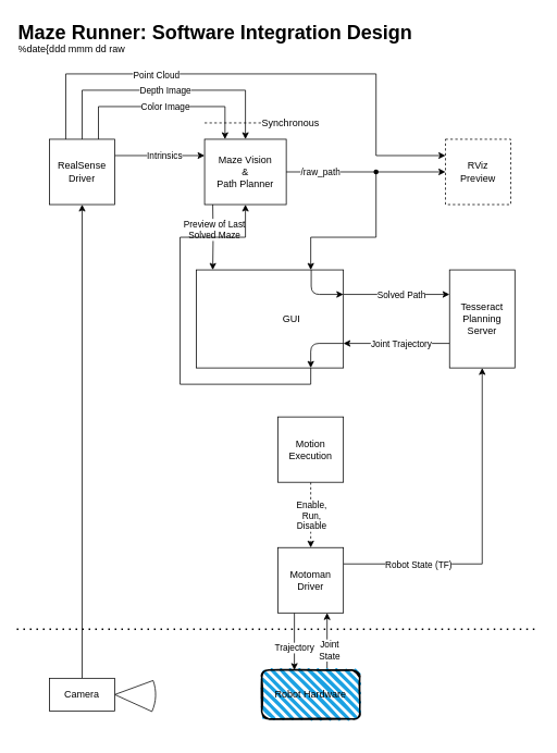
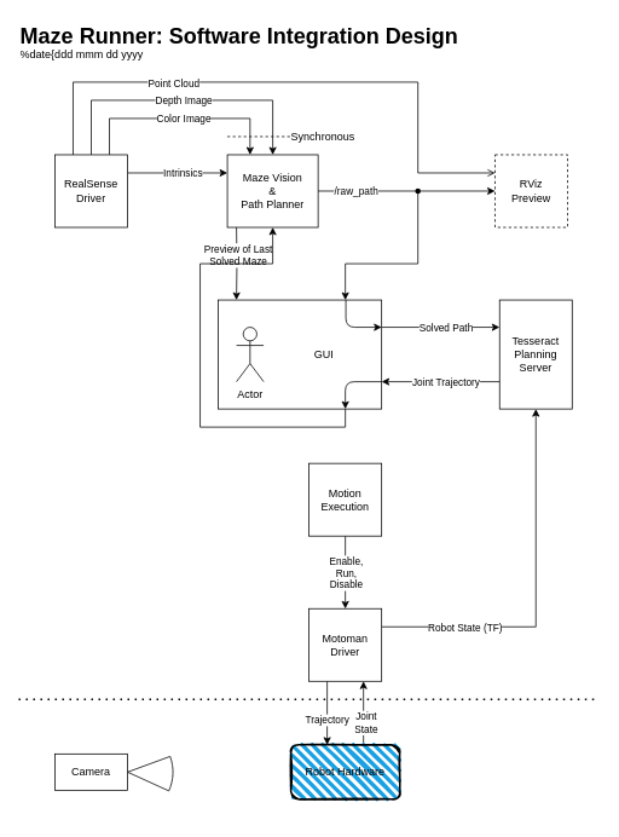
  <mxCell id="0" />
  <mxCell id="1" parent="0" />
  <mxCell id="2" style="edgeStyle=orthogonalEdgeStyle;rounded=0;orthogonalLoop=1;jettySize=auto;html=1;exitX=0.75;exitY=0;exitDx=0;exitDy=0;entryX=0.25;entryY=0;entryDx=0;entryDy=0;" parent="1" source="10" target="22" edge="1"><mxGeometry relative="1" as="geometry"><Array as="points"><mxPoint x="120" y="130" /><mxPoint x="275" y="130" /></Array></mxGeometry></mxCell>
  <mxCell id="3" value="Color Image" style="edgeLabel;html=1;align=center;verticalAlign=middle;resizable=0;points=[];" parent="2" vertex="1" connectable="0"><mxGeometry x="0.095" y="1" relative="1" as="geometry"><mxPoint x="-8" as="offset" /></mxGeometry></mxCell>
  <mxCell id="4" style="edgeStyle=orthogonalEdgeStyle;rounded=0;orthogonalLoop=1;jettySize=auto;html=1;exitX=0.5;exitY=0;exitDx=0;exitDy=0;entryX=0.5;entryY=0;entryDx=0;entryDy=0;" parent="1" source="10" target="22" edge="1"><mxGeometry relative="1" as="geometry"><Array as="points"><mxPoint x="100" y="110" /><mxPoint x="300" y="110" /></Array></mxGeometry></mxCell>
  <mxCell id="5" value="Depth Image" style="edgeLabel;html=1;align=center;verticalAlign=middle;resizable=0;points=[];" parent="4" vertex="1" connectable="0"><mxGeometry x="0.037" relative="1" as="geometry"><mxPoint x="-5" as="offset" /></mxGeometry></mxCell>
  <mxCell id="6" style="edgeStyle=orthogonalEdgeStyle;rounded=0;orthogonalLoop=1;jettySize=auto;html=1;exitX=1;exitY=0.25;exitDx=0;exitDy=0;entryX=0;entryY=0.25;entryDx=0;entryDy=0;" parent="1" source="10" target="22" edge="1"><mxGeometry relative="1" as="geometry" /></mxCell>
  <mxCell id="7" value="Intrinsics" style="edgeLabel;html=1;align=center;verticalAlign=middle;resizable=0;points=[];" parent="6" vertex="1" connectable="0"><mxGeometry x="-0.238" relative="1" as="geometry"><mxPoint x="18" as="offset" /></mxGeometry></mxCell>
- <mxCell id="8" style="edgeStyle=orthogonalEdgeStyle;rounded=0;orthogonalLoop=1;jettySize=auto;html=1;exitX=0.25;exitY=0;exitDx=0;exitDy=0;entryX=0;entryY=0.25;entryDx=0;entryDy=0;" parent="1" source="10" target="44" edge="1"><mxGeometry relative="1" as="geometry"><Array as="points"><mxPoint x="80" y="90" /><mxPoint x="460" y="90" /><mxPoint x="460" y="190" /></Array></mxGeometry></mxCell>
+ <mxCell id="8" style="edgeStyle=orthogonalEdgeStyle;rounded=0;orthogonalLoop=1;jettySize=auto;html=1;exitX=0.25;exitY=0;exitDx=0;exitDy=0;entryX=0;entryY=0.25;entryDx=0;entryDy=0;endArrow=open;" parent="1" source="10" target="44" edge="1"><mxGeometry relative="1" as="geometry"><Array as="points"><mxPoint x="80" y="90" /><mxPoint x="460" y="90" /><mxPoint x="460" y="190" /></Array></mxGeometry></mxCell>
  <mxCell id="9" value="Point Cloud" style="edgeLabel;html=1;align=center;verticalAlign=middle;resizable=0;points=[];" parent="8" vertex="1" connectable="0"><mxGeometry x="-0.43" y="-1" relative="1" as="geometry"><mxPoint x="6" as="offset" /></mxGeometry></mxCell>
  <mxCell id="10" value="RealSense Driver" style="rounded=0;whiteSpace=wrap;html=1;" parent="1" vertex="1"><mxGeometry x="60" y="170" width="80" height="80" as="geometry" /></mxCell>
  <mxCell id="11" style="edgeStyle=orthogonalEdgeStyle;rounded=1;orthogonalLoop=1;jettySize=auto;html=1;exitX=0;exitY=0.75;exitDx=0;exitDy=0;entryX=1;entryY=0.75;entryDx=0;entryDy=0;" parent="1" source="13" target="24" edge="1"><mxGeometry relative="1" as="geometry" /></mxCell>
  <mxCell id="12" value="Joint Trajectory" style="edgeLabel;html=1;align=center;verticalAlign=middle;resizable=0;points=[];" parent="11" vertex="1" connectable="0"><mxGeometry x="0.106" y="-1" relative="1" as="geometry"><mxPoint x="12" y="1" as="offset" /></mxGeometry></mxCell>
  <mxCell id="13" value="Tesseract Planning Server" style="rounded=0;whiteSpace=wrap;html=1;" parent="1" vertex="1"><mxGeometry x="550" y="330" width="80" height="120" as="geometry" /></mxCell>
  <mxCell id="14" style="edgeStyle=orthogonalEdgeStyle;rounded=0;orthogonalLoop=1;jettySize=auto;html=1;exitX=1;exitY=0.25;exitDx=0;exitDy=0;entryX=0.5;entryY=1;entryDx=0;entryDy=0;" parent="1" source="18" target="13" edge="1"><mxGeometry relative="1" as="geometry" /></mxCell>
  <mxCell id="15" value="Robot State (TF)" style="edgeLabel;html=1;align=center;verticalAlign=middle;resizable=0;points=[];" parent="14" vertex="1" connectable="0"><mxGeometry x="-0.498" y="-1" relative="1" as="geometry"><mxPoint x="-12" y="-1" as="offset" /></mxGeometry></mxCell>
  <mxCell id="16" value="" style="edgeStyle=orthogonalEdgeStyle;rounded=0;orthogonalLoop=1;jettySize=auto;html=1;exitX=0.25;exitY=1;exitDx=0;exitDy=0;entryX=0.333;entryY=0;entryDx=0;entryDy=0;entryPerimeter=0;" parent="1" source="18" target="38" edge="1"><mxGeometry relative="1" as="geometry" /></mxCell>
  <mxCell id="17" value="Trajectory" style="edgeLabel;html=1;align=center;verticalAlign=middle;resizable=0;points=[];" parent="16" vertex="1" connectable="0"><mxGeometry x="0.217" relative="1" as="geometry"><mxPoint as="offset" /></mxGeometry></mxCell>
  <mxCell id="18" value="Motoman&lt;br&gt;Driver" style="rounded=0;whiteSpace=wrap;html=1;" parent="1" vertex="1"><mxGeometry x="340" y="670" width="80" height="80" as="geometry" /></mxCell>
  <mxCell id="19" value="" style="edgeStyle=orthogonalEdgeStyle;rounded=0;orthogonalLoop=1;jettySize=auto;html=1;entryX=0.111;entryY=0;entryDx=0;entryDy=0;exitX=0;exitY=1;exitDx=0;exitDy=0;entryPerimeter=0;" parent="1" target="24" edge="1"><mxGeometry relative="1" as="geometry"><mxPoint x="260" y="250" as="sourcePoint" /></mxGeometry></mxCell>
  <mxCell id="20" value="Preview of Last&lt;br&gt;Solved Maze" style="edgeLabel;html=1;align=center;verticalAlign=middle;resizable=0;points=[];" parent="19" vertex="1" connectable="0"><mxGeometry x="-0.232" y="1" relative="1" as="geometry"><mxPoint as="offset" /></mxGeometry></mxCell>
  <mxCell id="21" style="edgeStyle=orthogonalEdgeStyle;rounded=0;orthogonalLoop=1;jettySize=auto;html=1;exitDx=0;exitDy=0;startArrow=none;" parent="1" source="46" target="44" edge="1"><mxGeometry relative="1" as="geometry" /></mxCell>
  <mxCell id="22" value="Maze Vision&lt;br&gt;&amp;amp; &lt;br&gt;Path Planner" style="rounded=0;whiteSpace=wrap;html=1;" parent="1" vertex="1"><mxGeometry x="250" y="170" width="100" height="80" as="geometry" /></mxCell>
  <mxCell id="23" value="" style="group" parent="1" vertex="1" connectable="0"><mxGeometry x="240" y="330" width="180" height="120" as="geometry" /></mxCell>
  <mxCell id="24" value="&amp;nbsp; &amp;nbsp; &amp;nbsp; &amp;nbsp; &amp;nbsp; &amp;nbsp; &amp;nbsp; &amp;nbsp; GUI" style="rounded=0;whiteSpace=wrap;html=1;" parent="23" vertex="1"><mxGeometry width="180" height="120" as="geometry" /></mxCell>
+ <mxCell id="25" value="Actor" style="shape=umlActor;verticalLabelPosition=bottom;verticalAlign=top;html=1;outlineConnect=0;" parent="23" vertex="1"><mxGeometry x="20" y="30" width="30" height="60" as="geometry" /></mxCell>
  <mxCell id="26" style="edgeStyle=orthogonalEdgeStyle;orthogonalLoop=1;jettySize=auto;html=1;exitX=0.781;exitY=-0.002;exitDx=0;exitDy=0;entryX=1;entryY=0.25;entryDx=0;entryDy=0;exitPerimeter=0;rounded=1;" parent="23" source="24" target="24" edge="1"><mxGeometry relative="1" as="geometry"><Array as="points"><mxPoint x="141" y="30" /></Array></mxGeometry></mxCell>
  <mxCell id="27" style="edgeStyle=orthogonalEdgeStyle;rounded=1;orthogonalLoop=1;jettySize=auto;html=1;exitX=1;exitY=0.75;exitDx=0;exitDy=0;" parent="23" source="24" edge="1"><mxGeometry relative="1" as="geometry"><mxPoint x="140" y="120" as="targetPoint" /><Array as="points"><mxPoint x="140" y="90" /></Array></mxGeometry></mxCell>
  <mxCell id="28" value="" style="endArrow=none;dashed=1;html=1;rounded=0;entryX=0.111;entryY=0.5;entryDx=0;entryDy=0;entryPerimeter=0;" parent="1" target="29" edge="1"><mxGeometry width="50" height="50" relative="1" as="geometry"><mxPoint x="250" y="150" as="sourcePoint" /><mxPoint x="310" y="150" as="targetPoint" /><Array as="points"><mxPoint x="280" y="150" /></Array></mxGeometry></mxCell>
  <mxCell id="29" value="Synchronous" style="text;html=1;align=center;verticalAlign=middle;resizable=0;points=[];autosize=1;strokeColor=none;fillColor=none;" parent="1" vertex="1"><mxGeometry x="310" y="140" width="90" height="20" as="geometry" /></mxCell>
  <mxCell id="30" style="edgeStyle=orthogonalEdgeStyle;rounded=0;orthogonalLoop=1;jettySize=auto;html=1;exitX=1;exitY=0.25;exitDx=0;exitDy=0;entryX=0;entryY=0.25;entryDx=0;entryDy=0;" parent="1" source="24" target="13" edge="1"><mxGeometry relative="1" as="geometry" /></mxCell>
  <mxCell id="31" value="Solved Path" style="edgeLabel;html=1;align=center;verticalAlign=middle;resizable=0;points=[];" parent="30" vertex="1" connectable="0"><mxGeometry x="-0.141" y="-1" relative="1" as="geometry"><mxPoint x="14" y="-1" as="offset" /></mxGeometry></mxCell>
- <mxCell id="32" value="" style="edgeStyle=orthogonalEdgeStyle;rounded=1;orthogonalLoop=1;jettySize=auto;html=1;dashed=1;" parent="1" source="34" target="18" edge="1"><mxGeometry relative="1" as="geometry" /></mxCell>
+ <mxCell id="32" value="" style="edgeStyle=orthogonalEdgeStyle;rounded=1;orthogonalLoop=1;jettySize=auto;html=1;" parent="1" source="34" target="18" edge="1"><mxGeometry relative="1" as="geometry" /></mxCell>
  <mxCell id="33" value="Enable,&lt;br&gt;Run,&lt;br&gt;Disable" style="edgeLabel;html=1;align=center;verticalAlign=middle;resizable=0;points=[];" parent="32" vertex="1" connectable="0"><mxGeometry x="-0.25" relative="1" as="geometry"><mxPoint y="10" as="offset" /></mxGeometry></mxCell>
  <mxCell id="34" value="Motion Execution" style="rounded=0;whiteSpace=wrap;html=1;" parent="1" vertex="1"><mxGeometry x="340" y="510" width="80" height="80" as="geometry" /></mxCell>
  <mxCell id="35" style="edgeStyle=orthogonalEdgeStyle;rounded=0;orthogonalLoop=1;jettySize=auto;html=1;exitX=0.778;exitY=1;exitDx=0;exitDy=0;exitPerimeter=0;" parent="1" source="24" target="22" edge="1"><mxGeometry relative="1" as="geometry" /></mxCell>
  <mxCell id="36" style="edgeStyle=orthogonalEdgeStyle;rounded=0;orthogonalLoop=1;jettySize=auto;html=1;exitX=0.667;exitY=0;exitDx=0;exitDy=0;entryX=0.75;entryY=1;entryDx=0;entryDy=0;exitPerimeter=0;" parent="1" source="38" target="18" edge="1"><mxGeometry relative="1" as="geometry" /></mxCell>
  <mxCell id="37" value="Joint&lt;br&gt;State" style="edgeLabel;html=1;align=center;verticalAlign=middle;resizable=0;points=[];" parent="36" vertex="1" connectable="0"><mxGeometry x="-0.32" y="-2" relative="1" as="geometry"><mxPoint as="offset" /></mxGeometry></mxCell>
  <mxCell id="38" value="Robot Hardware" style="rounded=1;whiteSpace=wrap;html=1;strokeWidth=2;fillWeight=4;hachureGap=8;hachureAngle=45;fillColor=#1ba1e2;sketch=1;" parent="1" vertex="1"><mxGeometry x="320" y="820" width="120" height="60" as="geometry" /></mxCell>
  <mxCell id="39" value="Maze Runner: Software Integration Design" style="text;strokeColor=none;fillColor=none;html=1;fontSize=24;fontStyle=1;verticalAlign=middle;align=left;" parent="1" vertex="1"><mxGeometry x="20" y="20" width="520" height="40" as="geometry" /></mxCell>
  <mxCell id="40" value="" style="verticalLabelPosition=bottom;verticalAlign=top;html=1;shape=mxgraph.basic.pie;startAngle=0.194;endAngle=0.318;" parent="1" vertex="1"><mxGeometry x="90" y="800" width="100" height="100" as="geometry" /></mxCell>
- <mxCell id="41" style="edgeStyle=orthogonalEdgeStyle;rounded=0;orthogonalLoop=1;jettySize=auto;html=1;exitX=0.5;exitY=0;exitDx=0;exitDy=0;" parent="1" source="42" target="10" edge="1"><mxGeometry relative="1" as="geometry" /></mxCell>
  <mxCell id="42" value="Camera" style="rounded=0;whiteSpace=wrap;html=1;" parent="1" vertex="1"><mxGeometry x="60" y="830" width="80" height="40" as="geometry" /></mxCell>
  <mxCell id="43" value="" style="endArrow=none;dashed=1;html=1;dashPattern=1 3;strokeWidth=2;rounded=0;" parent="1" edge="1"><mxGeometry width="50" height="50" relative="1" as="geometry"><mxPoint x="20" y="770" as="sourcePoint" /><mxPoint x="660" y="770" as="targetPoint" /></mxGeometry></mxCell>
  <mxCell id="44" value="RViz&lt;br&gt;Preview" style="rounded=0;whiteSpace=wrap;html=1;dashed=1;" parent="1" vertex="1"><mxGeometry x="545" y="170" width="80" height="80" as="geometry" /></mxCell>
  <mxCell id="45" style="edgeStyle=orthogonalEdgeStyle;rounded=0;orthogonalLoop=1;jettySize=auto;html=1;" parent="1" source="46" edge="1"><mxGeometry relative="1" as="geometry"><mxPoint x="380" y="330" as="targetPoint" /><Array as="points"><mxPoint x="460" y="290" /><mxPoint x="380" y="290" /></Array></mxGeometry></mxCell>
  <mxCell id="46" value="" style="shape=waypoint;sketch=0;fillStyle=solid;size=6;pointerEvents=1;points=[];fillColor=none;resizable=0;rotatable=0;perimeter=centerPerimeter;snapToPoint=1;" parent="1" vertex="1"><mxGeometry x="440" y="190" width="40" height="40" as="geometry" /></mxCell>
  <mxCell id="47" value="" style="edgeStyle=orthogonalEdgeStyle;rounded=0;orthogonalLoop=1;jettySize=auto;html=1;exitX=1;exitY=0.5;exitDx=0;exitDy=0;endArrow=none;" parent="1" source="22" target="46" edge="1"><mxGeometry relative="1" as="geometry"><mxPoint x="350" y="210" as="sourcePoint" /><mxPoint x="580" y="210" as="targetPoint" /></mxGeometry></mxCell>
  <mxCell id="48" value="/raw_path" style="edgeLabel;html=1;align=center;verticalAlign=middle;resizable=0;points=[];" parent="47" vertex="1" connectable="0"><mxGeometry x="-0.253" relative="1" as="geometry"><mxPoint as="offset" /></mxGeometry></mxCell>
- <mxCell id="49" value="%date{ddd mmm dd raw HH:MM:ss}%" style="text;html=1;strokeColor=none;fillColor=none;align=left;verticalAlign=middle;whiteSpace=wrap;overflow=hidden;dashed=1;" parent="1" vertex="1"><mxGeometry x="20" y="50" width="160" height="20" as="geometry" /></mxCell>
+ <mxCell id="49" value="%date{ddd mmm dd yyyy HH:MM:ss}%" style="text;html=1;strokeColor=none;fillColor=none;align=left;verticalAlign=middle;whiteSpace=wrap;overflow=hidden;dashed=1;" parent="1" vertex="1"><mxGeometry x="20" y="50" width="160" height="20" as="geometry" /></mxCell>
